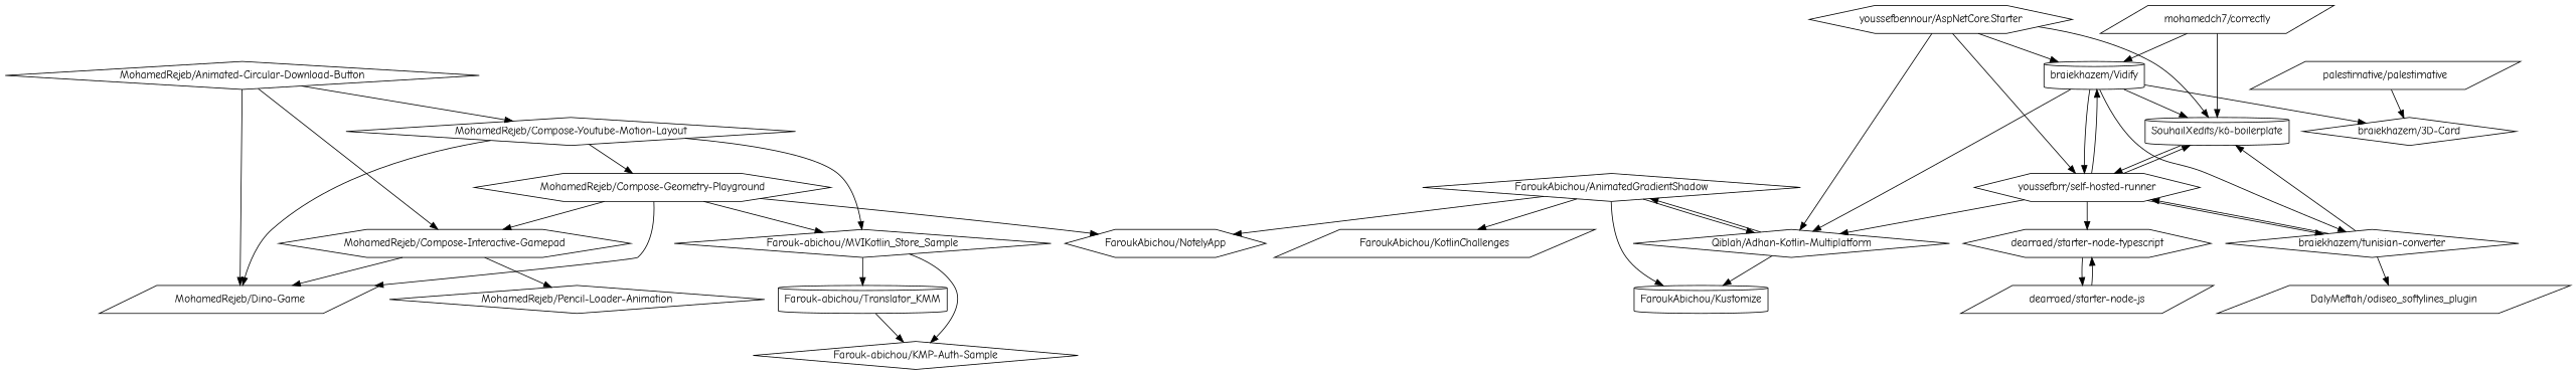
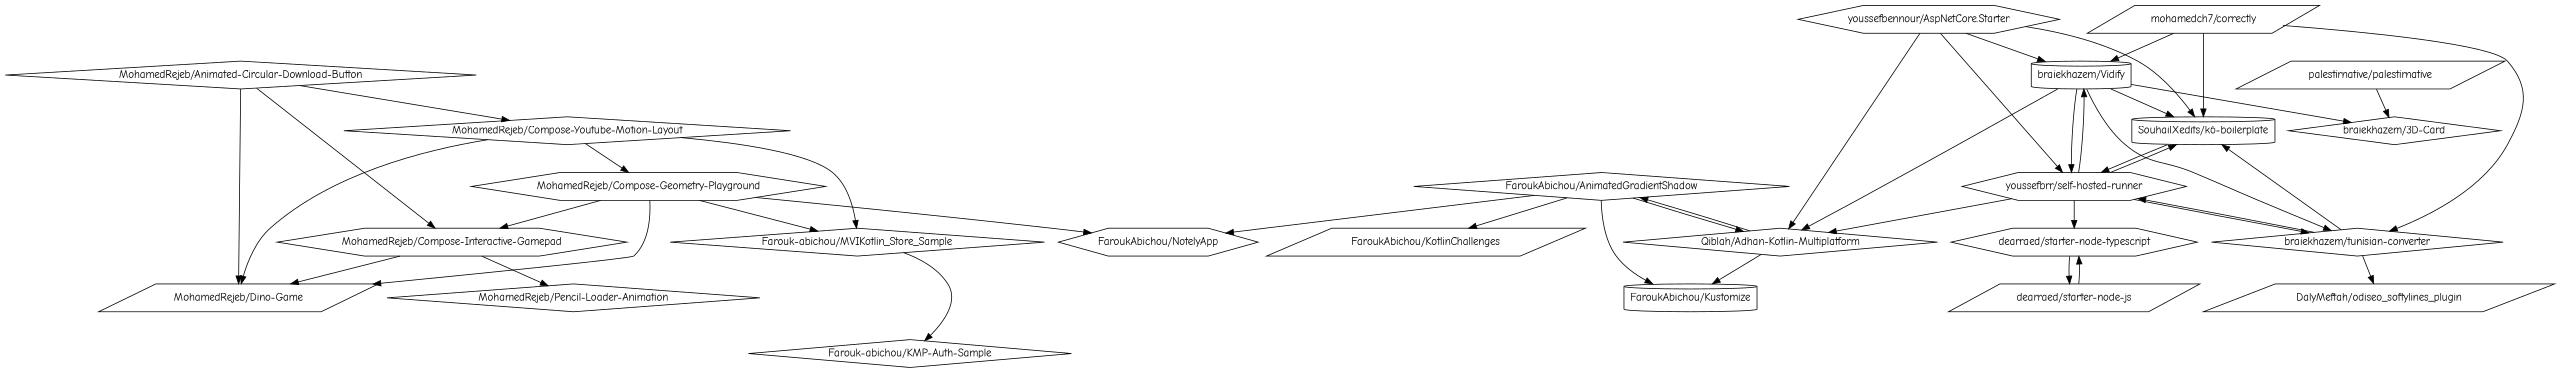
  digraph {
    fontname="Comic Neue"
    node [fontname="Comic Neue" shape=diamond]
    edge [fontname="Comic Neue"]
    "MohamedRejeb/Animated-Circular-Download-Button" [l="2.767,45.302"]
    "MohamedRejeb/Compose-Interactive-Gamepad" [l="2.795,45.289" shape=hexagon]
    "MohamedRejeb/Dino-Game" [l="2.774,45.286" shape=parallelogram]
    "MohamedRejeb/Compose-Youtube-Motion-Layout" [l="2.785,45.297"]
    "MohamedRejeb/Pencil-Loader-Animation" [l="2.816,45.299"]
    "MohamedRejeb/Compose-Geometry-Playground" [l="2.786,45.272" shape=hexagon]
    "Farouk-abichou/MVIKotlin_Store_Sample" [l="2.758,45.268"]
    "FaroukAbichou/NotelyApp" [l="2.856,45.249" shape=hexagon]
-   "Farouk-abichou/Translator_KMM" [l="2.74,45.26" shape=cylinder]
    "Farouk-abichou/KMP-Auth-Sample" [l="2.737,45.271"]
    "Qiblah/Adhan-Kotlin-Multiplatform" [l="2.811,45.245"]
    "FaroukAbichou/AnimatedGradientShadow" [l="2.833,45.251"]
    "FaroukAbichou/Kustomize" [l="2.819,45.258" shape=cylinder]
    "FaroukAbichou/KotlinChallenges" [l="2.849,45.262" shape=parallelogram]
    "dearraed/starter-node-js" [l="2.769,45.215" shape=parallelogram]
    "dearraed/starter-node-typescript" [l="2.786,45.22" shape=hexagon]
    "braiekhazem/Vidify" [l="2.809,45.218" shape=cylinder]
    "SouhailXedits/k6-boilerplate" [l="2.822,45.218" shape=cylinder]
    "braiekhazem/tunisian-converter" [l="2.833,45.219"]
    "youssefbrr/self-hosted-runner" [l="2.818,45.228" shape=hexagon]
    "braiekhazem/3D-Card" [l="2.799,45.199"]
    "DalyMeftah/odiseo_softylines_plugin" [l="2.854,45.215" shape=parallelogram]
    "youssefbennour/AspNetCore.Starter" [l="2.802,45.231" shape=hexagon]
    "palestirnative/palestirnative" [l="2.792,45.184" shape=parallelogram]
    "mohamedch7/correctly" [l="2.826,45.205" shape=parallelogram]
    "MohamedRejeb/Animated-Circular-Download-Button" -> "MohamedRejeb/Compose-Interactive-Gamepad"
    "MohamedRejeb/Animated-Circular-Download-Button" -> "MohamedRejeb/Dino-Game"
    "MohamedRejeb/Animated-Circular-Download-Button" -> "MohamedRejeb/Compose-Youtube-Motion-Layout"
    "MohamedRejeb/Compose-Interactive-Gamepad" -> "MohamedRejeb/Dino-Game"
    "MohamedRejeb/Compose-Interactive-Gamepad" -> "MohamedRejeb/Pencil-Loader-Animation"
    "MohamedRejeb/Compose-Youtube-Motion-Layout" -> "MohamedRejeb/Dino-Game"
    "MohamedRejeb/Compose-Youtube-Motion-Layout" -> "MohamedRejeb/Compose-Geometry-Playground"
    "MohamedRejeb/Compose-Youtube-Motion-Layout" -> "Farouk-abichou/MVIKotlin_Store_Sample"
    "MohamedRejeb/Compose-Geometry-Playground" -> "MohamedRejeb/Compose-Interactive-Gamepad"
    "MohamedRejeb/Compose-Geometry-Playground" -> "MohamedRejeb/Dino-Game"
    "MohamedRejeb/Compose-Geometry-Playground" -> "Farouk-abichou/MVIKotlin_Store_Sample"
    "MohamedRejeb/Compose-Geometry-Playground" -> "FaroukAbichou/NotelyApp"
-   "Farouk-abichou/MVIKotlin_Store_Sample" -> "Farouk-abichou/Translator_KMM"
    "Farouk-abichou/MVIKotlin_Store_Sample" -> "Farouk-abichou/KMP-Auth-Sample"
-   "Farouk-abichou/Translator_KMM" -> "Farouk-abichou/KMP-Auth-Sample"
    "Qiblah/Adhan-Kotlin-Multiplatform" -> "FaroukAbichou/AnimatedGradientShadow"
    "Qiblah/Adhan-Kotlin-Multiplatform" -> "FaroukAbichou/Kustomize"
    "FaroukAbichou/AnimatedGradientShadow" -> "FaroukAbichou/NotelyApp"
    "FaroukAbichou/AnimatedGradientShadow" -> "Qiblah/Adhan-Kotlin-Multiplatform"
    "FaroukAbichou/AnimatedGradientShadow" -> "FaroukAbichou/Kustomize"
    "FaroukAbichou/AnimatedGradientShadow" -> "FaroukAbichou/KotlinChallenges"
    "dearraed/starter-node-js" -> "dearraed/starter-node-typescript"
    "dearraed/starter-node-typescript" -> "dearraed/starter-node-js"
    "braiekhazem/Vidify" -> "Qiblah/Adhan-Kotlin-Multiplatform"
    "braiekhazem/Vidify" -> "SouhailXedits/k6-boilerplate"
    "braiekhazem/Vidify" -> "braiekhazem/tunisian-converter"
    "braiekhazem/Vidify" -> "youssefbrr/self-hosted-runner"
    "braiekhazem/Vidify" -> "braiekhazem/3D-Card"
    "SouhailXedits/k6-boilerplate" -> "youssefbrr/self-hosted-runner"
    "braiekhazem/tunisian-converter" -> "SouhailXedits/k6-boilerplate"
    "braiekhazem/tunisian-converter" -> "youssefbrr/self-hosted-runner"
    "braiekhazem/tunisian-converter" -> "DalyMeftah/odiseo_softylines_plugin"
    "youssefbrr/self-hosted-runner" -> "Qiblah/Adhan-Kotlin-Multiplatform"
    "youssefbrr/self-hosted-runner" -> "dearraed/starter-node-typescript"
    "youssefbrr/self-hosted-runner" -> "braiekhazem/Vidify"
    "youssefbrr/self-hosted-runner" -> "SouhailXedits/k6-boilerplate"
    "youssefbrr/self-hosted-runner" -> "braiekhazem/tunisian-converter"
    "youssefbennour/AspNetCore.Starter" -> "Qiblah/Adhan-Kotlin-Multiplatform"
    "youssefbennour/AspNetCore.Starter" -> "braiekhazem/Vidify"
    "youssefbennour/AspNetCore.Starter" -> "SouhailXedits/k6-boilerplate"
    "youssefbennour/AspNetCore.Starter" -> "youssefbrr/self-hosted-runner"
    "palestirnative/palestirnative" -> "braiekhazem/3D-Card"
    "mohamedch7/correctly" -> "braiekhazem/Vidify"
    "mohamedch7/correctly" -> "SouhailXedits/k6-boilerplate"
+   "mohamedch7/correctly" -> "braiekhazem/tunisian-converter"
  }
